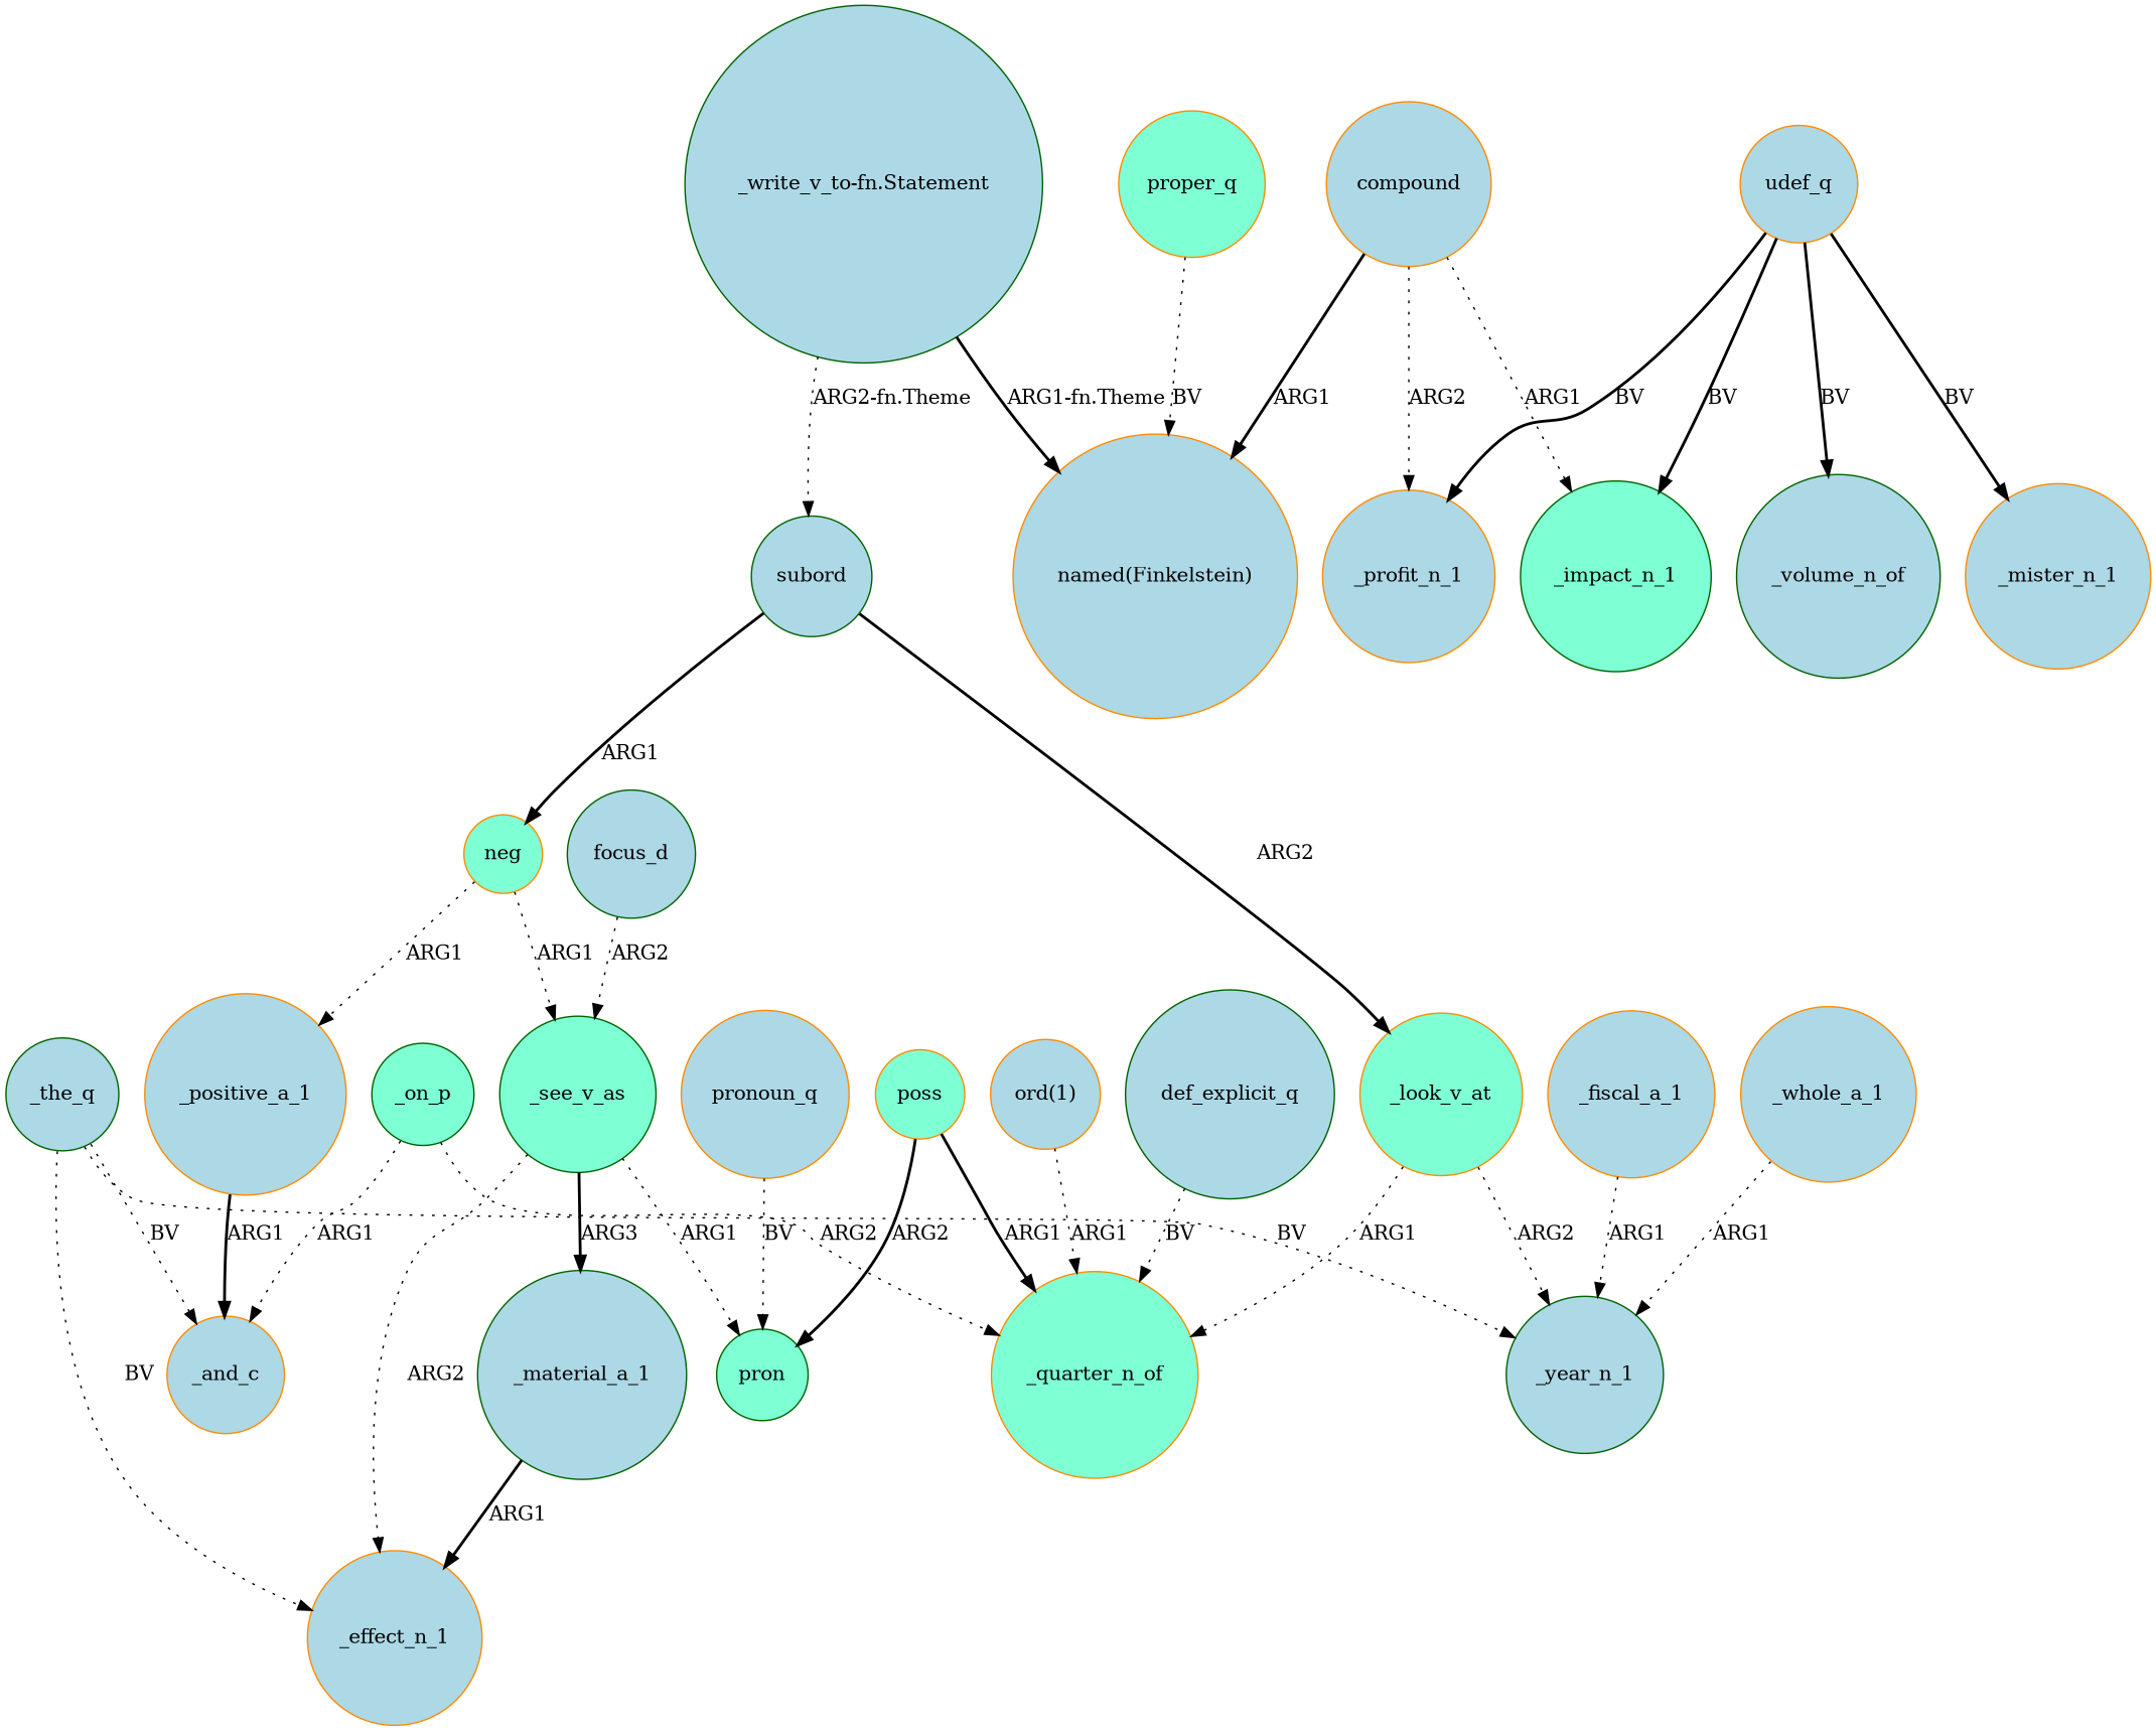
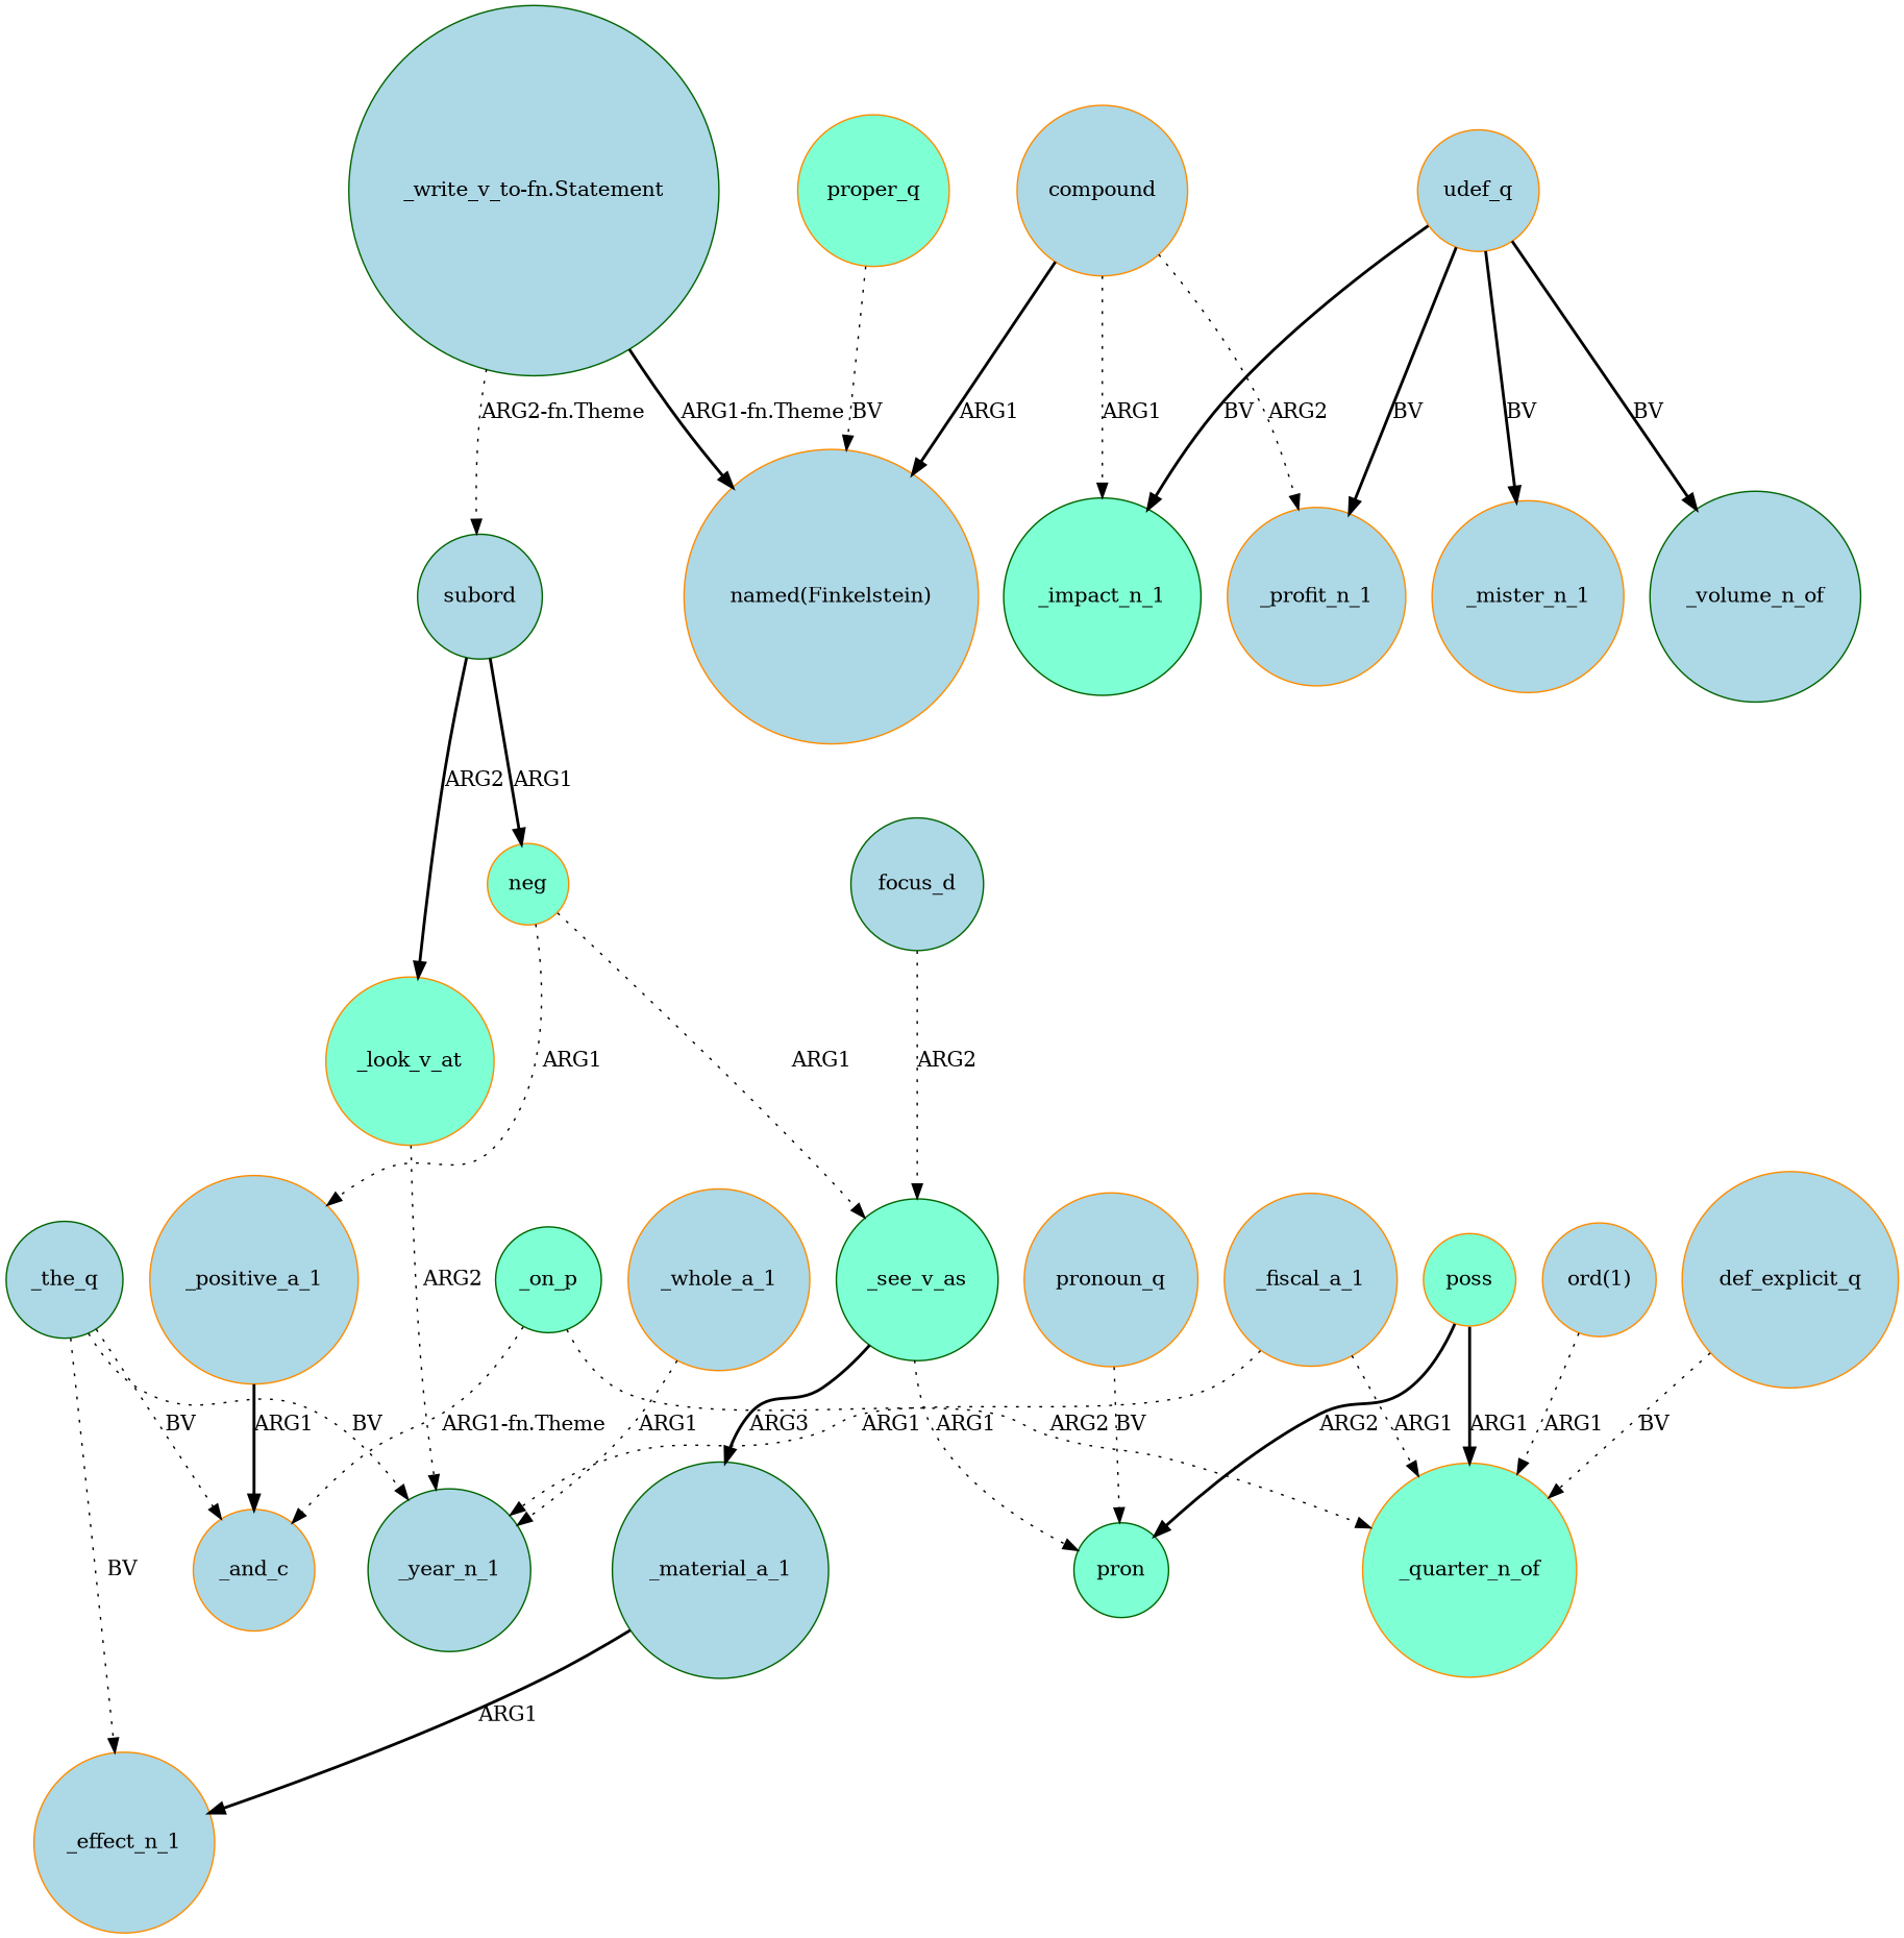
  digraph {
    node [color=darkorange fillcolor=lightblue shape=circle style=filled]
    edge [style=dotted]
    _the_q [color=darkgreen]
    _and_c
    _effect_n_1
    _year_n_1 [color=darkgreen]
    _impact_n_1 [color=darkgreen fillcolor=aquamarine]
    udef_q
    _mister_n_1
    _volume_n_of [color=darkgreen]
    _profit_n_1
    _see_v_as [color=darkgreen fillcolor=aquamarine]
    pron [color=darkgreen fillcolor=aquamarine]
    _material_a_1 [color=darkgreen]
    poss [fillcolor=aquamarine]
    _quarter_n_of [fillcolor=aquamarine]
    _fiscal_a_1
    neg [fillcolor=aquamarine]
    _positive_a_1
    compound
    "named(Finkelstein)"
    "_write_v_to-fn.Statement" [color=darkgreen]
    subord [color=darkgreen]
    _look_v_at [fillcolor=aquamarine]
    _on_p [color=darkgreen fillcolor=aquamarine]
    _whole_a_1
    pronoun_q
    focus_d [color=darkgreen]
    "ord(1)"
-   def_explicit_q [color=darkgreen]
+   def_explicit_q
    proper_q [fillcolor=aquamarine]
    _the_q -> _and_c [label=BV]
    _the_q -> _effect_n_1 [label=BV]
    _the_q -> _year_n_1 [label=BV]
    udef_q -> _impact_n_1 [label=BV style=bold]
    udef_q -> _mister_n_1 [label=BV style=bold]
    udef_q -> _volume_n_of [label=BV style=bold]
    udef_q -> _profit_n_1 [label=BV style=bold]
-   _see_v_as -> _effect_n_1 [label=ARG2]
    _see_v_as -> pron [label=ARG1]
    _see_v_as -> _material_a_1 [label=ARG3 style=bold]
    _material_a_1 -> _effect_n_1 [label=ARG1 style=bold]
    poss -> pron [label=ARG2 style=bold]
    poss -> _quarter_n_of [label=ARG1 style=bold]
    _fiscal_a_1 -> _year_n_1 [label=ARG1]
-   _look_v_at -> _quarter_n_of [label=ARG1]
+   _fiscal_a_1 -> _quarter_n_of [label=ARG1]
    neg -> _see_v_as [label=ARG1]
    neg -> _positive_a_1 [label=ARG1]
    _positive_a_1 -> _and_c [label=ARG1 style=bold]
    compound -> _impact_n_1 [label=ARG1]
    compound -> _profit_n_1 [label=ARG2]
    compound -> "named(Finkelstein)" [label=ARG1 style=bold]
    "_write_v_to-fn.Statement" -> "named(Finkelstein)" [label="ARG1-fn.Theme" style=bold]
    "_write_v_to-fn.Statement" -> subord [label="ARG2-fn.Theme"]
    subord -> neg [label=ARG1 style=bold]
    subord -> _look_v_at [label=ARG2 style=bold]
    _look_v_at -> _year_n_1 [label=ARG2]
-   _on_p -> _and_c [label=ARG1]
+   _on_p -> _and_c [label="ARG1-fn.Theme"]
    _on_p -> _quarter_n_of [label=ARG2]
    _whole_a_1 -> _year_n_1 [label=ARG1]
    pronoun_q -> pron [label=BV]
    focus_d -> _see_v_as [label=ARG2]
    "ord(1)" -> _quarter_n_of [label=ARG1]
    def_explicit_q -> _quarter_n_of [label=BV]
    proper_q -> "named(Finkelstein)" [label=BV]
  }
